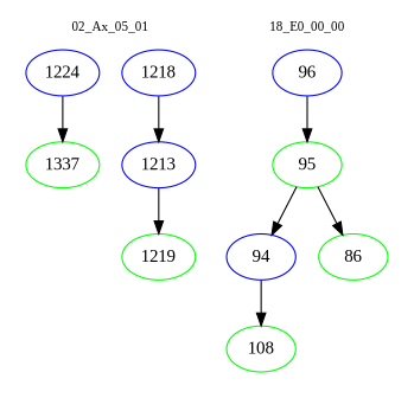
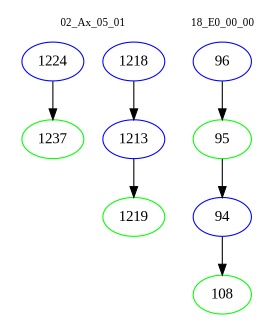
  digraph {
    fontname="Liberation Serif"
    node [color=blue fontname="Liberation Serif"]
    edge [color=black fontname="Liberation Serif"]
    n1 [label=1218]
    n2 [label=1213]
    n3 [label=1224]
    n4 [color=green label=1219]
-   n5 [color=green label=1337]
+   n5 [color=green label=1237]
    n6 [label=96]
    n7 [color=green label=95]
    n8 [label=94]
-   n9 [color=green label=86]
    n10 [color=green label=108]
    subgraph cluster_1 {
      color=white
      fontsize=10
      label="02_Ax_05_01"
      n1
      n2
      n3
      n4
      n5
    }
    subgraph cluster_2 {
      color=white
      fontsize=10
      label="18_E0_00_00"
      n6
      n7
      n8
-     n9
      n10
    }
    n1 -> n2
    n2 -> n4
    n3 -> n5
    n6 -> n7
    n7 -> n8
-   n7 -> n9
    n8 -> n10
  }
